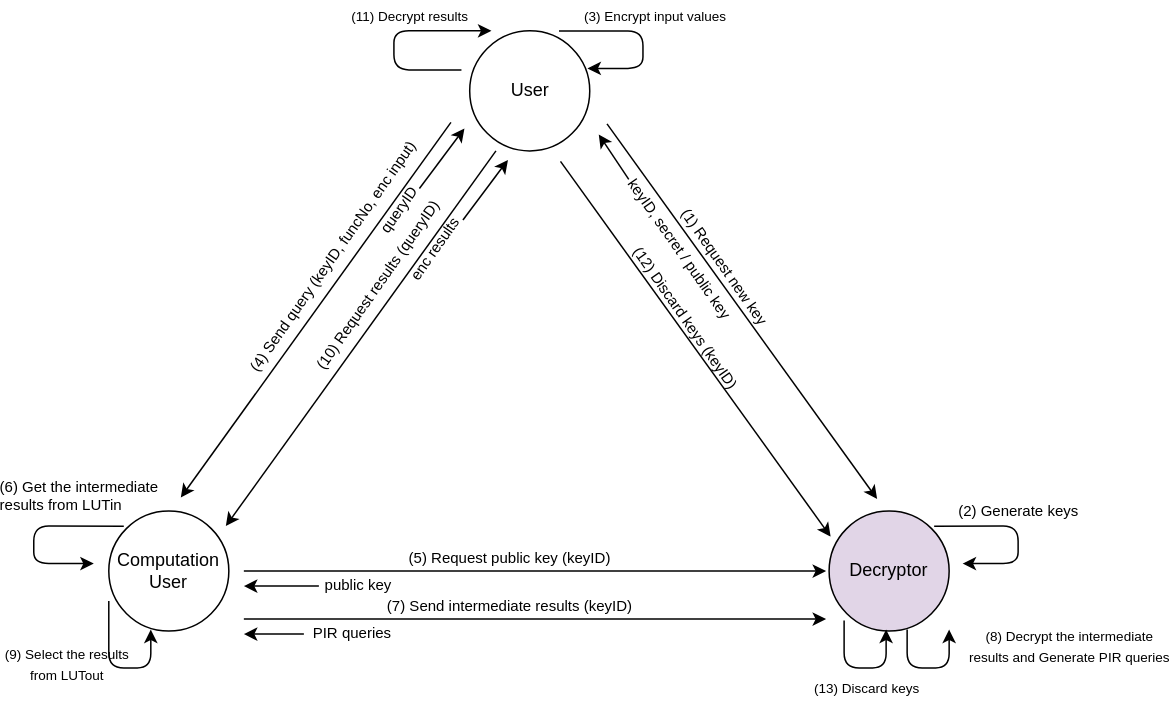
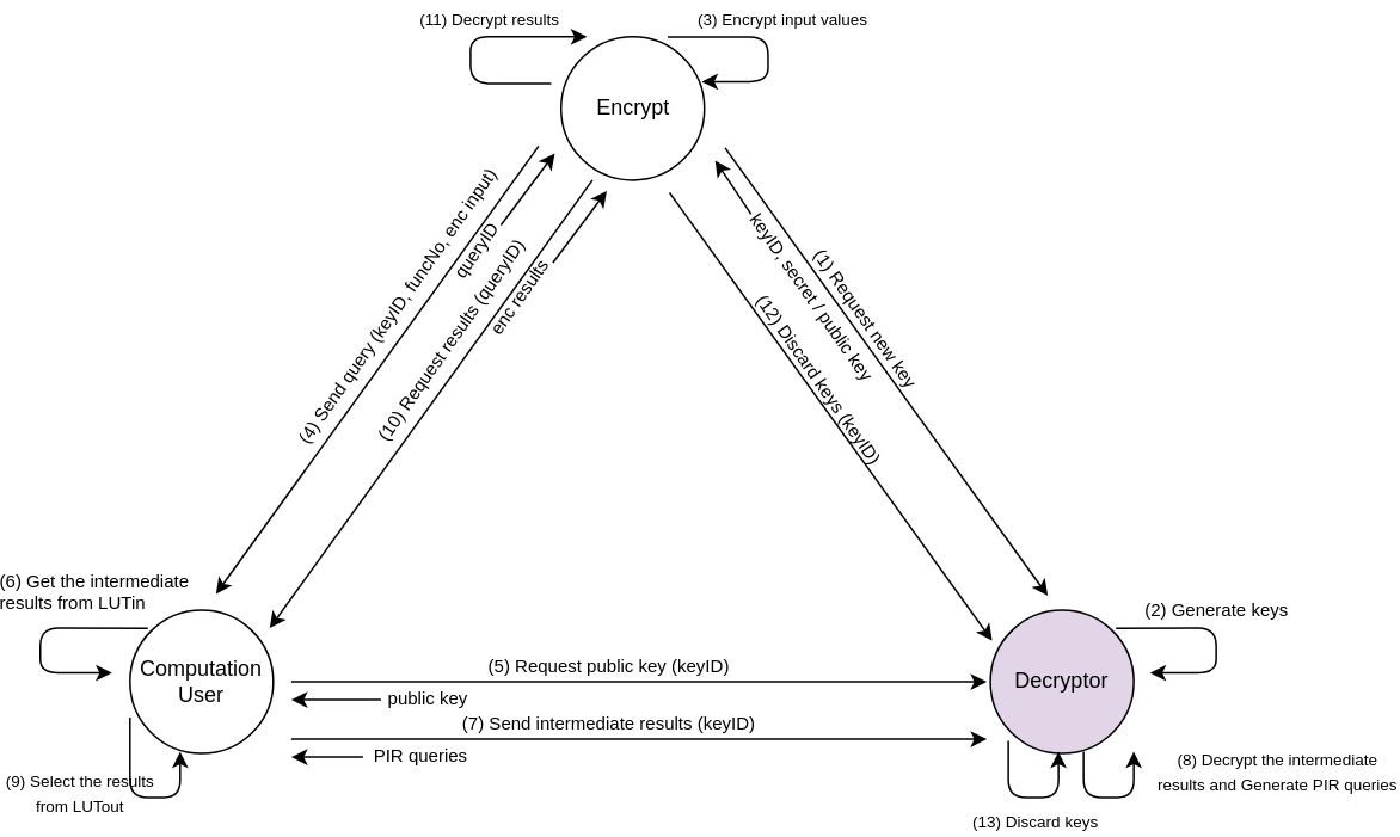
  <mxCell id="0" />
  <mxCell id="1" parent="0" />
- <mxCell id="2" value="User" style="ellipse;whiteSpace=wrap;html=1;aspect=fixed;fontColor=#000000;" parent="1" vertex="1"><mxGeometry x="310.5" y="20" width="80" height="80" as="geometry" /></mxCell>
+ <mxCell id="2" value="Encrypt" style="ellipse;whiteSpace=wrap;html=1;aspect=fixed;fontColor=#000000;" parent="1" vertex="1"><mxGeometry x="310.5" y="20" width="80" height="80" as="geometry" /></mxCell>
  <mxCell id="3" value="Computation&lt;br&gt;User" style="ellipse;whiteSpace=wrap;html=1;aspect=fixed;fontColor=#000000;" parent="1" vertex="1"><mxGeometry x="70" y="340" width="80" height="80" as="geometry" /></mxCell>
  <mxCell id="4" value="Decryptor" style="ellipse;whiteSpace=wrap;html=1;aspect=fixed;fontColor=#000000;fillColor=#e1d5e7;" parent="1" vertex="1"><mxGeometry x="550" y="340" width="80" height="80" as="geometry" /></mxCell>
  <mxCell id="5" value="&lt;div style=&quot;text-align: left ; font-size: 10px&quot;&gt;(2) Generate keys&lt;/div&gt;" style="endArrow=classic;html=1;entryX=1;entryY=0.375;entryDx=0;entryDy=0;exitX=0.763;exitY=0.063;exitDx=0;exitDy=0;strokeColor=#000000;fontColor=#000000;entryPerimeter=0;exitPerimeter=0;" parent="1" edge="1"><mxGeometry x="-0.051" y="10" width="50" height="50" relative="1" as="geometry"><mxPoint x="620" y="350.04" as="sourcePoint" /><mxPoint x="638.96" y="375" as="targetPoint" /><Array as="points"><mxPoint x="675.96" y="350" /><mxPoint x="675.96" y="375" /></Array><mxPoint x="-10" y="-10" as="offset" /></mxGeometry></mxCell>
  <mxCell id="6" value="&lt;font style=&quot;font-size: 9px&quot;&gt;(3) Encrypt input values&lt;/font&gt;" style="endArrow=classic;html=1;entryX=1;entryY=0.375;entryDx=0;entryDy=0;exitX=0.763;exitY=0.063;exitDx=0;exitDy=0;strokeColor=#000000;fontColor=#000000;entryPerimeter=0;exitPerimeter=0;" parent="1" edge="1"><mxGeometry x="-0.051" y="13" width="50" height="50" relative="1" as="geometry"><mxPoint x="370" y="20.04" as="sourcePoint" /><mxPoint x="388.96" y="45" as="targetPoint" /><Array as="points"><mxPoint x="425.96" y="20" /><mxPoint x="425.96" y="45" /></Array><mxPoint x="-5" y="-10" as="offset" /></mxGeometry></mxCell>
  <mxCell id="7" value="" style="endArrow=classic;html=1;" parent="1" edge="1"><mxGeometry width="50" height="50" relative="1" as="geometry"><mxPoint x="298" y="81" as="sourcePoint" /><mxPoint x="118" y="331" as="targetPoint" /></mxGeometry></mxCell>
  <mxCell id="8" value="&lt;font style=&quot;font-size: 10px&quot;&gt;(4) Send query (keyID, funcNo, enc input)&lt;/font&gt;" style="text;html=1;align=center;verticalAlign=middle;resizable=0;points=[];labelBackgroundColor=#ffffff;rotation=-55;" parent="7" vertex="1" connectable="0"><mxGeometry x="-0.155" y="1" relative="1" as="geometry"><mxPoint x="-4.85" y="-16.08" as="offset" /></mxGeometry></mxCell>
  <mxCell id="9" value="&lt;div style=&quot;text-align: left ; font-size: 10px&quot;&gt;(6) Get the intermediate&lt;/div&gt;&lt;div style=&quot;text-align: left ; font-size: 10px&quot;&gt;results from LUTin&lt;/div&gt;" style="endArrow=classic;html=1;exitX=0.763;exitY=0.063;exitDx=0;exitDy=0;strokeColor=#000000;fontColor=#000000;exitPerimeter=0;labelBackgroundColor=none;" parent="1" edge="1"><mxGeometry x="-0.52" y="-20" width="50" height="50" relative="1" as="geometry"><mxPoint x="80" y="350.04" as="sourcePoint" /><mxPoint x="60" y="375" as="targetPoint" /><Array as="points"><mxPoint x="20" y="350" /><mxPoint x="20" y="375" /></Array><mxPoint as="offset" /></mxGeometry></mxCell>
  <mxCell id="10" value="" style="endArrow=classic;html=1;" parent="1" edge="1"><mxGeometry width="50" height="50" relative="1" as="geometry"><mxPoint x="160" y="380" as="sourcePoint" /><mxPoint x="548" y="380" as="targetPoint" /></mxGeometry></mxCell>
  <mxCell id="11" value="&lt;font style=&quot;font-size: 10px&quot;&gt;(5) Request public key (keyID)&lt;/font&gt;" style="text;html=1;align=center;verticalAlign=middle;resizable=0;points=[];labelBackgroundColor=#ffffff;" parent="10" vertex="1" connectable="0"><mxGeometry x="-0.151" relative="1" as="geometry"><mxPoint x="11" y="-10" as="offset" /></mxGeometry></mxCell>
  <mxCell id="12" value="" style="endArrow=none;html=1;startArrow=classic;startFill=1;endFill=0;" parent="1" edge="1"><mxGeometry width="50" height="50" relative="1" as="geometry"><mxPoint x="160" y="390" as="sourcePoint" /><mxPoint x="210" y="390" as="targetPoint" /></mxGeometry></mxCell>
  <mxCell id="13" value="&lt;font style=&quot;font-size: 10px&quot;&gt;public key&lt;/font&gt;" style="text;html=1;align=center;verticalAlign=middle;resizable=0;points=[];labelBackgroundColor=#ffffff;" parent="12" vertex="1" connectable="0"><mxGeometry x="-0.151" relative="1" as="geometry"><mxPoint x="54" y="-2" as="offset" /></mxGeometry></mxCell>
  <mxCell id="14" value="" style="endArrow=classic;html=1;" parent="1" edge="1"><mxGeometry width="50" height="50" relative="1" as="geometry"><mxPoint x="160" y="412" as="sourcePoint" /><mxPoint x="548" y="412" as="targetPoint" /></mxGeometry></mxCell>
  <mxCell id="15" value="&lt;font style=&quot;font-size: 10px&quot;&gt;(7) Send intermediate results (keyID)&lt;/font&gt;" style="text;html=1;align=center;verticalAlign=middle;resizable=0;points=[];labelBackgroundColor=#ffffff;" parent="14" vertex="1" connectable="0"><mxGeometry x="-0.151" relative="1" as="geometry"><mxPoint x="11" y="-10" as="offset" /></mxGeometry></mxCell>
  <mxCell id="16" value="&lt;span style=&quot;font-size: 9px&quot;&gt;(13) Discard keys&lt;br&gt;&lt;/span&gt;" style="endArrow=classic;html=1;strokeColor=#000000;fontColor=#000000;" parent="1" edge="1"><mxGeometry x="0.4" y="19" width="50" height="50" relative="1" as="geometry"><mxPoint x="560" y="413" as="sourcePoint" /><mxPoint x="588" y="419" as="targetPoint" /><Array as="points"><mxPoint x="560" y="444.5" /><mxPoint x="588" y="444.5" /></Array><mxPoint x="-13" y="32" as="offset" /></mxGeometry></mxCell>
  <mxCell id="17" value="&lt;span style=&quot;font-size: 9px&quot;&gt;(9) Select the results&lt;/span&gt;&lt;br style=&quot;font-size: 9px&quot;&gt;&lt;span style=&quot;font-size: 9px&quot;&gt;from LUTout&lt;/span&gt;&lt;span style=&quot;font-size: 9px&quot;&gt;&lt;br&gt;&lt;/span&gt;" style="endArrow=classic;html=1;strokeColor=#000000;fontColor=#000000;exitX=0;exitY=0.75;exitDx=0;exitDy=0;exitPerimeter=0;labelBackgroundColor=none;" parent="1" source="3" edge="1"><mxGeometry x="-0.092" y="-18" width="50" height="50" relative="1" as="geometry"><mxPoint x="70" y="413" as="sourcePoint" /><mxPoint x="98" y="419" as="targetPoint" /><Array as="points"><mxPoint x="70" y="444.5" /><mxPoint x="98" y="444.5" /></Array><mxPoint x="-10" y="-2" as="offset" /></mxGeometry></mxCell>
  <mxCell id="18" value="" style="endArrow=classic;html=1;" parent="1" edge="1"><mxGeometry width="50" height="50" relative="1" as="geometry"><mxPoint x="328" y="100" as="sourcePoint" /><mxPoint x="148" y="350" as="targetPoint" /></mxGeometry></mxCell>
  <mxCell id="19" value="&lt;font style=&quot;font-size: 10px&quot;&gt;(10) Request results (queryID)&lt;/font&gt;" style="text;html=1;align=center;verticalAlign=middle;resizable=0;points=[];labelBackgroundColor=#ffffff;rotation=-55;" parent="18" vertex="1" connectable="0"><mxGeometry x="-0.155" y="1" relative="1" as="geometry"><mxPoint x="-4.85" y="-16.08" as="offset" /></mxGeometry></mxCell>
  <mxCell id="20" value="&lt;font style=&quot;font-size: 9px&quot;&gt;(11) Decrypt results&lt;/font&gt;" style="endArrow=classic;html=1;entryX=0.275;entryY=0.025;entryDx=0;entryDy=0;exitX=0.025;exitY=0.35;exitDx=0;exitDy=0;strokeColor=#000000;fontColor=#000000;exitPerimeter=0;entryPerimeter=0;align=left;" parent="1" edge="1"><mxGeometry x="0.044" y="32" width="50" height="50" relative="1" as="geometry"><mxPoint x="305" y="46" as="sourcePoint" /><mxPoint x="325" y="20" as="targetPoint" /><Array as="points"><mxPoint x="260" y="46" /><mxPoint x="260" y="20" /></Array><mxPoint x="-30" y="22" as="offset" /></mxGeometry></mxCell>
  <mxCell id="21" value="" style="endArrow=none;html=1;startArrow=classic;startFill=1;endFill=0;" parent="1" edge="1"><mxGeometry width="50" height="50" relative="1" as="geometry"><mxPoint x="160" y="422" as="sourcePoint" /><mxPoint x="200" y="422" as="targetPoint" /></mxGeometry></mxCell>
  <mxCell id="22" value="&lt;font style=&quot;font-size: 10px&quot;&gt;PIR queries&lt;/font&gt;" style="text;html=1;align=center;verticalAlign=middle;resizable=0;points=[];labelBackgroundColor=#ffffff;" parent="21" vertex="1" connectable="0"><mxGeometry x="-0.151" relative="1" as="geometry"><mxPoint x="54" y="-2" as="offset" /></mxGeometry></mxCell>
  <mxCell id="23" value="" style="endArrow=none;html=1;startArrow=classic;startFill=1;endFill=0;" parent="1" edge="1"><mxGeometry width="50" height="50" relative="1" as="geometry"><mxPoint x="336" y="106" as="sourcePoint" /><mxPoint x="306" y="146" as="targetPoint" /></mxGeometry></mxCell>
  <mxCell id="24" value="&lt;font style=&quot;font-size: 10px&quot;&gt;enc results&lt;/font&gt;" style="text;html=1;align=center;verticalAlign=middle;resizable=0;points=[];labelBackgroundColor=none;rotation=-55;" parent="23" vertex="1" connectable="0"><mxGeometry x="-0.155" y="1" relative="1" as="geometry"><mxPoint x="-38.2" y="42.6" as="offset" /></mxGeometry></mxCell>
  <mxCell id="25" value="&lt;span style=&quot;font-size: 9px&quot;&gt;(8) Decrypt the intermediate&lt;br&gt;results&amp;nbsp;and Generate PIR queries&lt;br&gt;&lt;/span&gt;" style="endArrow=classic;html=1;strokeColor=#000000;fontColor=#000000;labelBackgroundColor=none;" parent="1" edge="1"><mxGeometry x="0.722" y="-80" width="50" height="50" relative="1" as="geometry"><mxPoint x="602" y="419" as="sourcePoint" /><mxPoint x="630" y="419" as="targetPoint" /><Array as="points"><mxPoint x="602" y="444.5" /><mxPoint x="630" y="444.5" /></Array><mxPoint as="offset" /></mxGeometry></mxCell>
  <mxCell id="26" value="" style="endArrow=none;html=1;startArrow=classic;startFill=1;endFill=0;" parent="1" edge="1"><mxGeometry width="50" height="50" relative="1" as="geometry"><mxPoint x="307" y="85" as="sourcePoint" /><mxPoint x="277" y="125" as="targetPoint" /></mxGeometry></mxCell>
  <mxCell id="27" value="&lt;font style=&quot;font-size: 10px&quot;&gt;queryID&lt;/font&gt;" style="text;html=1;align=center;verticalAlign=middle;resizable=0;points=[];labelBackgroundColor=none;rotation=-55;" parent="26" vertex="1" connectable="0"><mxGeometry x="-0.155" y="1" relative="1" as="geometry"><mxPoint x="-33.2" y="37.6" as="offset" /></mxGeometry></mxCell>
  <mxCell id="28" value="" style="endArrow=classic;html=1;" parent="1" edge="1"><mxGeometry width="50" height="50" relative="1" as="geometry"><mxPoint x="402" y="82" as="sourcePoint" /><mxPoint x="582" y="332" as="targetPoint" /></mxGeometry></mxCell>
  <mxCell id="29" value="&lt;font style=&quot;font-size: 10px&quot;&gt;(1) Request new key&lt;/font&gt;" style="text;html=1;align=center;verticalAlign=middle;resizable=0;points=[];labelBackgroundColor=none;rotation=55;" parent="28" vertex="1" connectable="0"><mxGeometry x="-0.155" y="1" relative="1" as="geometry"><mxPoint x="2.23" y="-10.92" as="offset" /></mxGeometry></mxCell>
  <mxCell id="30" value="" style="endArrow=none;html=1;startArrow=classic;startFill=1;endFill=0;" parent="1" edge="1"><mxGeometry width="50" height="50" relative="1" as="geometry"><mxPoint x="396.5" y="89" as="sourcePoint" /><mxPoint x="416.5" y="119" as="targetPoint" /></mxGeometry></mxCell>
  <mxCell id="31" value="&lt;font style=&quot;font-size: 10px&quot;&gt;keyID, secret / public key&lt;/font&gt;" style="text;html=1;align=center;verticalAlign=middle;resizable=0;points=[];labelBackgroundColor=#ffffff;rotation=55;" parent="30" vertex="1" connectable="0"><mxGeometry x="-0.155" y="1" relative="1" as="geometry"><mxPoint x="45.35" y="63.07" as="offset" /></mxGeometry></mxCell>
  <mxCell id="32" value="" style="endArrow=classic;html=1;" parent="1" edge="1"><mxGeometry width="50" height="50" relative="1" as="geometry"><mxPoint x="371" y="107" as="sourcePoint" /><mxPoint x="551" y="357" as="targetPoint" /></mxGeometry></mxCell>
  <mxCell id="33" value="&lt;font style=&quot;font-size: 10px&quot;&gt;(12) Discard keys (keyID)&lt;/font&gt;" style="text;html=1;align=center;verticalAlign=middle;resizable=0;points=[];labelBackgroundColor=none;rotation=55;" parent="32" vertex="1" connectable="0"><mxGeometry x="-0.155" y="1" relative="1" as="geometry"><mxPoint x="7.23" y="-1.92" as="offset" /></mxGeometry></mxCell>
